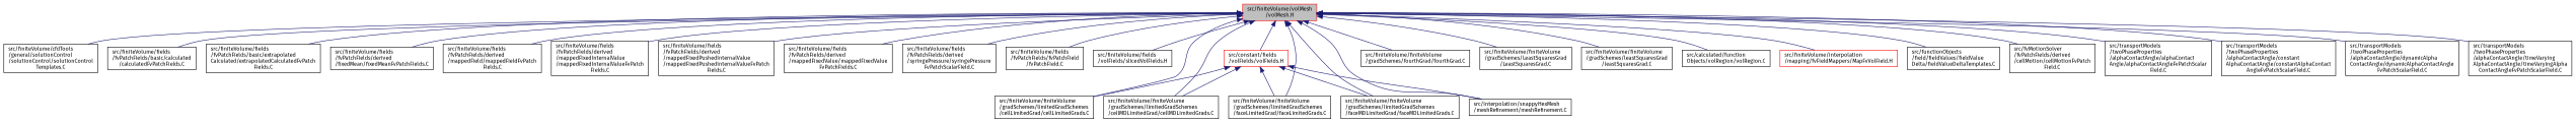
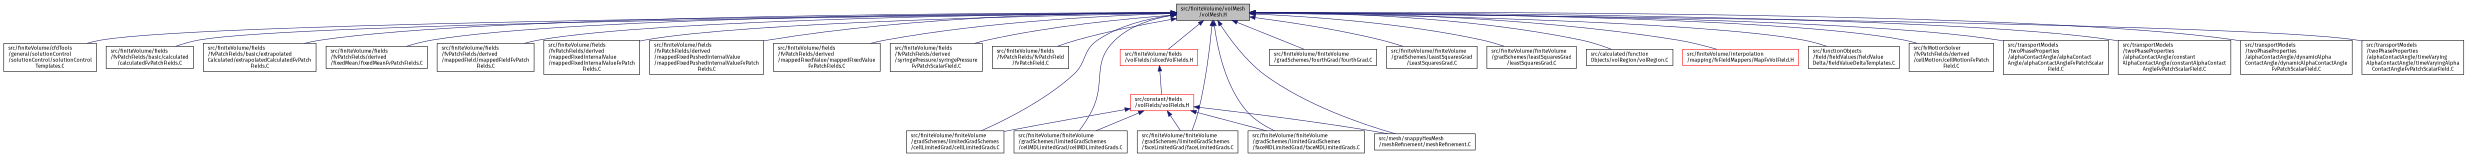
  digraph {
    fontname="Fira Sans"
    node [color=black fontname="Fira Sans" fontsize=10 shape=record]
    edge [color=midnightblue dir=back fontname="Fira Sans" fontsize=10 labelfontname=Helvetica labelfontsize=10 style=solid]
-   n1 [color=red fillcolor=grey75 fontcolor=black height=0.2 label="src/finiteVolume/volMesh\l/volMesh.H" style=filled width=0.4]
+   n1 [fillcolor=grey75 fontcolor=black height=0.2 label="src/finiteVolume/volMesh\l/volMesh.H" style=filled width=0.4]
    n2 [height=0.2 label="src/finiteVolume/cfdTools\l/general/solutionControl\l/solutionControl/solutionControl\lTemplates.C" width=0.4]
    n3 [height=0.2 label="src/finiteVolume/fields\l/fvPatchFields/basic/calculated\l/calculatedFvPatchFields.C" width=0.4]
    n4 [height=0.2 label="src/finiteVolume/fields\l/fvPatchFields/basic/extrapolated\lCalculated/extrapolatedCalculatedFvPatch\lFields.C" width=0.4]
    n5 [height=0.2 label="src/finiteVolume/fields\l/fvPatchFields/derived\l/fixedMean/fixedMeanFvPatchFields.C" width=0.4]
    n6 [height=0.2 label="src/finiteVolume/fields\l/fvPatchFields/derived\l/mappedField/mappedFieldFvPatch\lFields.C" width=0.4]
    n7 [height=0.2 label="src/finiteVolume/fields\l/fvPatchFields/derived\l/mappedFixedInternalValue\l/mappedFixedInternalValueFvPatch\lFields.C" width=0.4]
    n8 [height=0.2 label="src/finiteVolume/fields\l/fvPatchFields/derived\l/mappedFixedPushedInternalValue\l/mappedFixedPushedInternalValueFvPatch\lFields.C" width=0.4]
    n9 [height=0.2 label="src/finiteVolume/fields\l/fvPatchFields/derived\l/mappedFixedValue/mappedFixedValue\lFvPatchFields.C" width=0.4]
    n10 [height=0.2 label="src/finiteVolume/fields\l/fvPatchFields/derived\l/syringePressure/syringePressure\lFvPatchScalarField.C" width=0.4]
    n11 [height=0.2 label="src/finiteVolume/fields\l/fvPatchFields/fvPatchField\l/fvPatchField.C" width=0.4]
-   n12 [height=0.2 label="src/finiteVolume/fields\l/volFields/slicedVolFields.H" width=0.4]
+   n12 [color=red height=0.2 label="src/finiteVolume/fields\l/volFields/slicedVolFields.H" width=0.4]
    n13 [color=red height=0.2 label="src/constant/fields\l/volFields/volFields.H" width=0.4]
    n14 [height=0.2 label="src/finiteVolume/finiteVolume\l/gradSchemes/limitedGradSchemes\l/cellLimitedGrad/cellLimitedGrads.C" width=0.4]
    n15 [height=0.2 label="src/finiteVolume/finiteVolume\l/gradSchemes/limitedGradSchemes\l/cellMDLimitedGrad/cellMDLimitedGrads.C" width=0.4]
    n16 [height=0.2 label="src/finiteVolume/finiteVolume\l/gradSchemes/limitedGradSchemes\l/faceLimitedGrad/faceLimitedGrads.C" width=0.4]
    n17 [height=0.2 label="src/finiteVolume/finiteVolume\l/gradSchemes/limitedGradSchemes\l/faceMDLimitedGrad/faceMDLimitedGrads.C" width=0.4]
-   n18 [height=0.2 label="src/interpolation/snappyHexMesh\l/meshRefinement/meshRefinement.C" width=0.4]
+   n18 [height=0.2 label="src/mesh/snappyHexMesh\l/meshRefinement/meshRefinement.C" width=0.4]
    n19 [height=0.2 label="src/finiteVolume/finiteVolume\l/gradSchemes/fourthGrad/fourthGrad.C" width=0.4]
    n20 [height=0.2 label="src/finiteVolume/finiteVolume\l/gradSchemes/LeastSquaresGrad\l/LeastSquaresGrad.C" width=0.4]
    n21 [height=0.2 label="src/finiteVolume/finiteVolume\l/gradSchemes/leastSquaresGrad\l/leastSquaresGrad.C" width=0.4]
    n22 [height=0.2 label="src/calculated/function\lObjects/volRegion/volRegion.C" width=0.4]
    n23 [color=red height=0.2 label="src/finiteVolume/interpolation\l/mapping/fvFieldMappers/MapFvVolField.H" width=0.4]
    n24 [height=0.2 label="src/functionObjects\l/field/fieldValues/fieldValue\lDelta/fieldValueDeltaTemplates.C" width=0.4]
    n25 [height=0.2 label="src/fvMotionSolver\l/fvPatchFields/derived\l/cellMotion/cellMotionFvPatch\lField.C" width=0.4]
    n26 [height=0.2 label="src/transportModels\l/twoPhaseProperties\l/alphaContactAngle/alphaContact\lAngle/alphaContactAngleFvPatchScalar\lField.C" width=0.4]
    n27 [height=0.2 label="src/transportModels\l/twoPhaseProperties\l/alphaContactAngle/constant\lAlphaContactAngle/constantAlphaContact\lAngleFvPatchScalarField.C" width=0.4]
    n28 [height=0.2 label="src/transportModels\l/twoPhaseProperties\l/alphaContactAngle/dynamicAlpha\lContactAngle/dynamicAlphaContactAngle\lFvPatchScalarField.C" width=0.4]
    n29 [height=0.2 label="src/transportModels\l/twoPhaseProperties\l/alphaContactAngle/timeVarying\lAlphaContactAngle/timeVaryingAlpha\lContactAngleFvPatchScalarField.C" width=0.4]
    n1 -> n2
    n1 -> n3
    n1 -> n4
    n1 -> n5
    n1 -> n6
    n1 -> n7
    n1 -> n8
    n1 -> n9
    n1 -> n10
    n1 -> n11
    n1 -> n12
-   n1 -> n13
+   n12 -> n13
    n1 -> n14
    n1 -> n15
    n1 -> n16
    n1 -> n17
    n1 -> n18
    n1 -> n19
    n1 -> n20
    n1 -> n21
    n1 -> n22
    n1 -> n23
    n1 -> n24
    n1 -> n25
    n1 -> n26
    n1 -> n27
    n1 -> n28
    n1 -> n29
    n13 -> n14
    n13 -> n15
    n13 -> n16
    n13 -> n17
    n13 -> n18
  }
